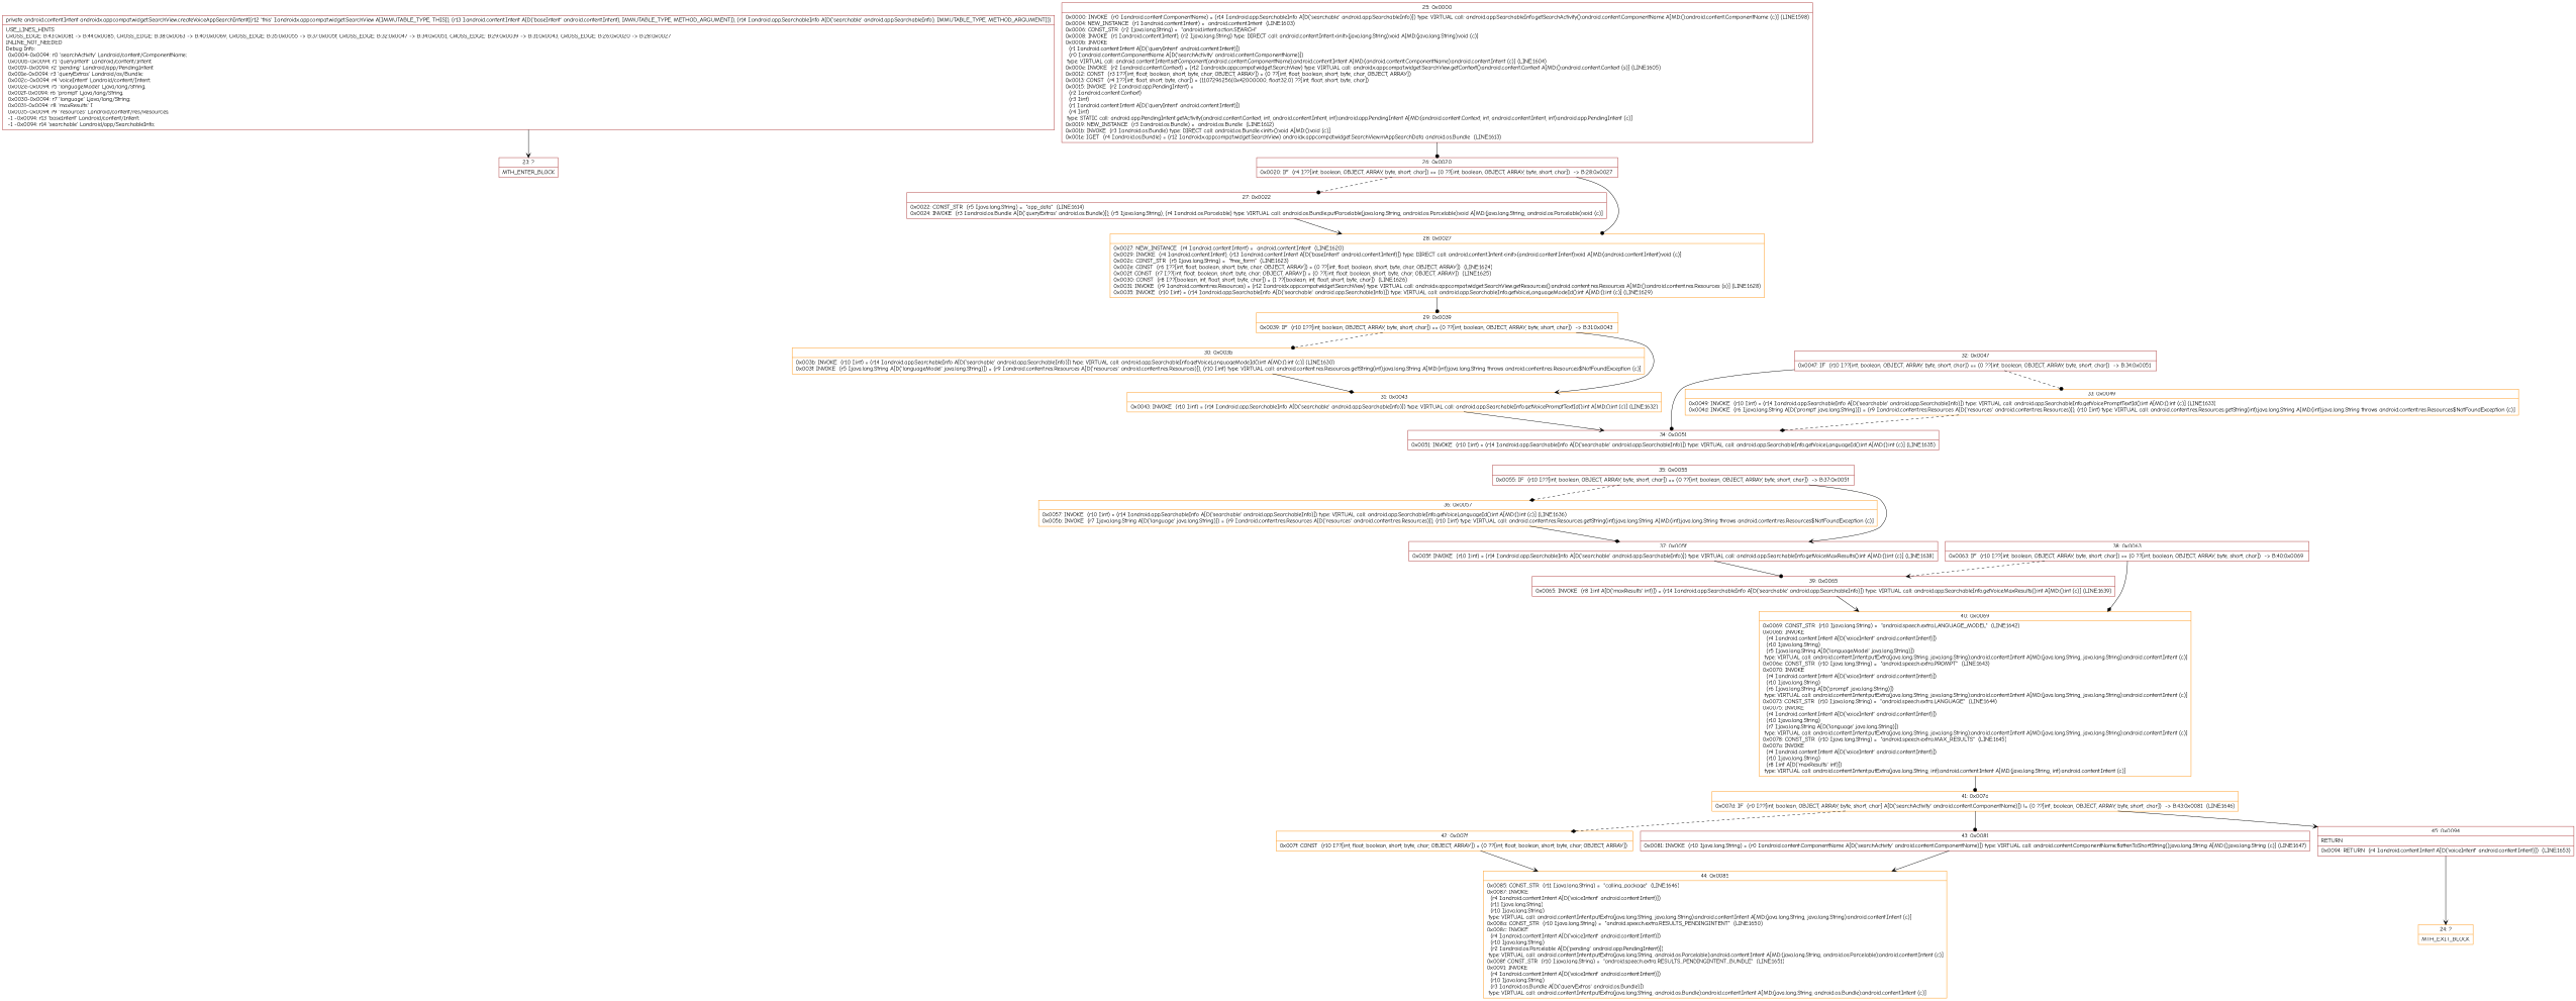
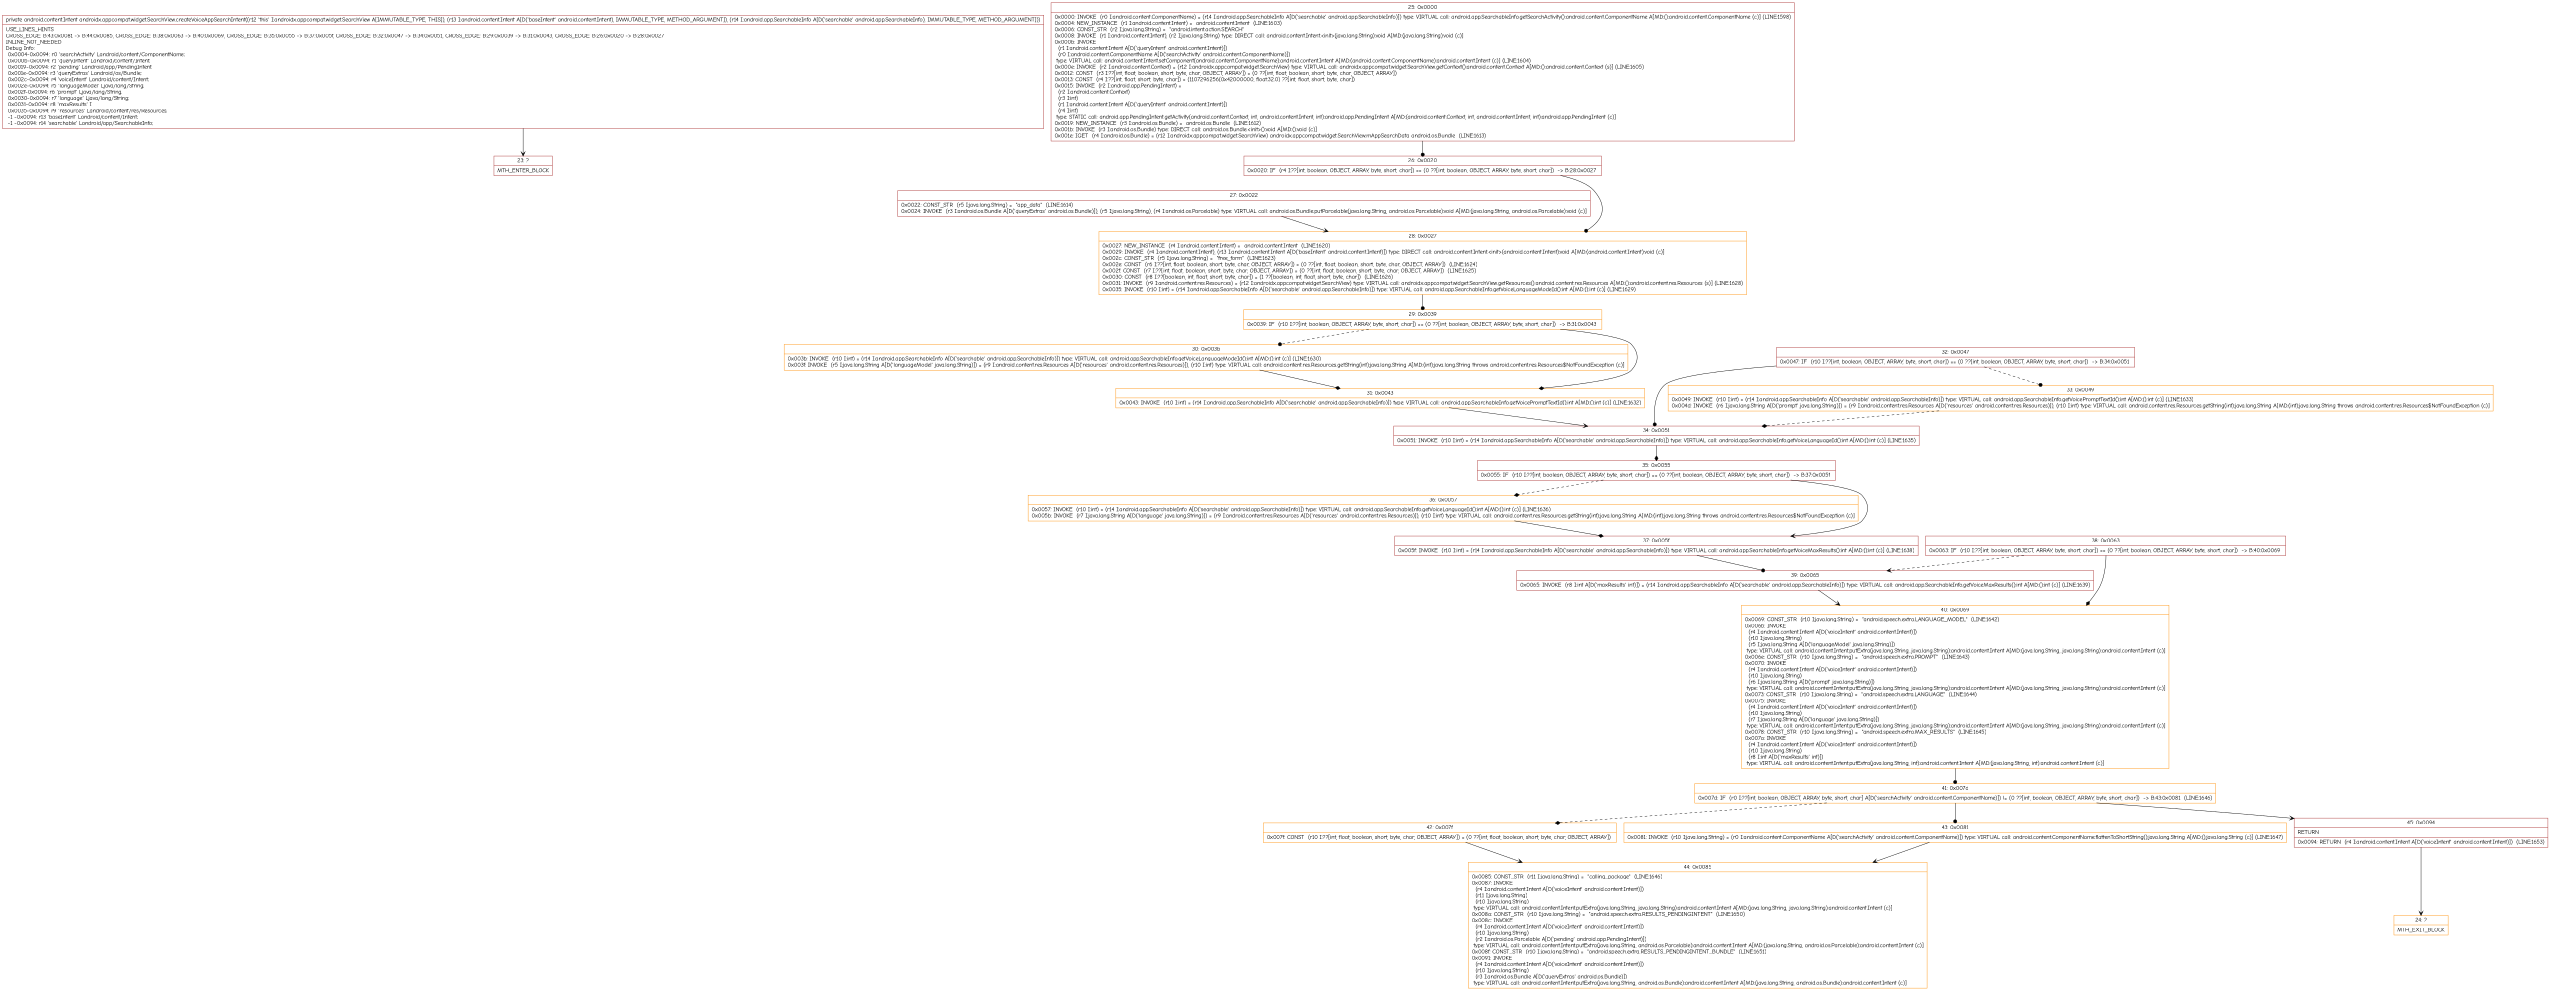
  digraph {
    fontname="Comic Neue"
    node [color=brown fontname="Comic Neue" shape=record]
    edge [arrowhead=dot fontname="Comic Neue"]
    n1 [label="{23\:\ ?|MTH_ENTER_BLOCK\l}"]
    n2 [label="{25\:\ 0x0000|0x0000: INVOKE  (r0 I:android.content.ComponentName) = (r14 I:android.app.SearchableInfo A[D('searchable' android.app.SearchableInfo)]) type: VIRTUAL call: android.app.SearchableInfo.getSearchActivity():android.content.ComponentName A[MD:():android.content.ComponentName (c)] (LINE:1598)\l0x0004: NEW_INSTANCE  (r1 I:android.content.Intent) =  android.content.Intent  (LINE:1603)\l0x0006: CONST_STR  (r2 I:java.lang.String) =  \"android.intent.action.SEARCH\" \l0x0008: INVOKE  (r1 I:android.content.Intent), (r2 I:java.lang.String) type: DIRECT call: android.content.Intent.\<init\>(java.lang.String):void A[MD:(java.lang.String):void (c)]\l0x000b: INVOKE  \l  (r1 I:android.content.Intent A[D('queryIntent' android.content.Intent)])\l  (r0 I:android.content.ComponentName A[D('searchActivity' android.content.ComponentName)])\l type: VIRTUAL call: android.content.Intent.setComponent(android.content.ComponentName):android.content.Intent A[MD:(android.content.ComponentName):android.content.Intent (c)] (LINE:1604)\l0x000e: INVOKE  (r2 I:android.content.Context) = (r12 I:androidx.appcompat.widget.SearchView) type: VIRTUAL call: androidx.appcompat.widget.SearchView.getContext():android.content.Context A[MD:():android.content.Context (s)] (LINE:1605)\l0x0012: CONST  (r3 I:??[int, float, boolean, short, byte, char, OBJECT, ARRAY]) = (0 ??[int, float, boolean, short, byte, char, OBJECT, ARRAY]) \l0x0013: CONST  (r4 I:??[int, float, short, byte, char]) = (1107296256(0x42000000, float:32.0) ??[int, float, short, byte, char]) \l0x0015: INVOKE  (r2 I:android.app.PendingIntent) = \l  (r2 I:android.content.Context)\l  (r3 I:int)\l  (r1 I:android.content.Intent A[D('queryIntent' android.content.Intent)])\l  (r4 I:int)\l type: STATIC call: android.app.PendingIntent.getActivity(android.content.Context, int, android.content.Intent, int):android.app.PendingIntent A[MD:(android.content.Context, int, android.content.Intent, int):android.app.PendingIntent (c)]\l0x0019: NEW_INSTANCE  (r3 I:android.os.Bundle) =  android.os.Bundle  (LINE:1612)\l0x001b: INVOKE  (r3 I:android.os.Bundle) type: DIRECT call: android.os.Bundle.\<init\>():void A[MD:():void (c)]\l0x001e: IGET  (r4 I:android.os.Bundle) = (r12 I:androidx.appcompat.widget.SearchView) androidx.appcompat.widget.SearchView.mAppSearchData android.os.Bundle  (LINE:1613)\l}"]
    n3 [label="{26\:\ 0x0020|0x0020: IF  (r4 I:??[int, boolean, OBJECT, ARRAY, byte, short, char]) == (0 ??[int, boolean, OBJECT, ARRAY, byte, short, char])  \-\> B:28:0x0027 \l}"]
    n4 [label="{27\:\ 0x0022|0x0022: CONST_STR  (r5 I:java.lang.String) =  \"app_data\"  (LINE:1614)\l0x0024: INVOKE  (r3 I:android.os.Bundle A[D('queryExtras' android.os.Bundle)]), (r5 I:java.lang.String), (r4 I:android.os.Parcelable) type: VIRTUAL call: android.os.Bundle.putParcelable(java.lang.String, android.os.Parcelable):void A[MD:(java.lang.String, android.os.Parcelable):void (c)]\l}"]
    n5 [color=darkorange label="{28\:\ 0x0027|0x0027: NEW_INSTANCE  (r4 I:android.content.Intent) =  android.content.Intent  (LINE:1620)\l0x0029: INVOKE  (r4 I:android.content.Intent), (r13 I:android.content.Intent A[D('baseIntent' android.content.Intent)]) type: DIRECT call: android.content.Intent.\<init\>(android.content.Intent):void A[MD:(android.content.Intent):void (c)]\l0x002c: CONST_STR  (r5 I:java.lang.String) =  \"free_form\"  (LINE:1623)\l0x002e: CONST  (r6 I:??[int, float, boolean, short, byte, char, OBJECT, ARRAY]) = (0 ??[int, float, boolean, short, byte, char, OBJECT, ARRAY])  (LINE:1624)\l0x002f: CONST  (r7 I:??[int, float, boolean, short, byte, char, OBJECT, ARRAY]) = (0 ??[int, float, boolean, short, byte, char, OBJECT, ARRAY])  (LINE:1625)\l0x0030: CONST  (r8 I:??[boolean, int, float, short, byte, char]) = (1 ??[boolean, int, float, short, byte, char])  (LINE:1626)\l0x0031: INVOKE  (r9 I:android.content.res.Resources) = (r12 I:androidx.appcompat.widget.SearchView) type: VIRTUAL call: androidx.appcompat.widget.SearchView.getResources():android.content.res.Resources A[MD:():android.content.res.Resources (s)] (LINE:1628)\l0x0035: INVOKE  (r10 I:int) = (r14 I:android.app.SearchableInfo A[D('searchable' android.app.SearchableInfo)]) type: VIRTUAL call: android.app.SearchableInfo.getVoiceLanguageModeId():int A[MD:():int (c)] (LINE:1629)\l}"]
    n6 [color=darkorange label="{29\:\ 0x0039|0x0039: IF  (r10 I:??[int, boolean, OBJECT, ARRAY, byte, short, char]) == (0 ??[int, boolean, OBJECT, ARRAY, byte, short, char])  \-\> B:31:0x0043 \l}"]
    n7 [color=darkorange label="{30\:\ 0x003b|0x003b: INVOKE  (r10 I:int) = (r14 I:android.app.SearchableInfo A[D('searchable' android.app.SearchableInfo)]) type: VIRTUAL call: android.app.SearchableInfo.getVoiceLanguageModeId():int A[MD:():int (c)] (LINE:1630)\l0x003f: INVOKE  (r5 I:java.lang.String A[D('languageModel' java.lang.String)]) = (r9 I:android.content.res.Resources A[D('resources' android.content.res.Resources)]), (r10 I:int) type: VIRTUAL call: android.content.res.Resources.getString(int):java.lang.String A[MD:(int):java.lang.String throws android.content.res.Resources$NotFoundException (c)]\l}"]
    n8 [color=darkorange label="{31\:\ 0x0043|0x0043: INVOKE  (r10 I:int) = (r14 I:android.app.SearchableInfo A[D('searchable' android.app.SearchableInfo)]) type: VIRTUAL call: android.app.SearchableInfo.getVoicePromptTextId():int A[MD:():int (c)] (LINE:1632)\l}"]
    n9 [label="{34\:\ 0x0051|0x0051: INVOKE  (r10 I:int) = (r14 I:android.app.SearchableInfo A[D('searchable' android.app.SearchableInfo)]) type: VIRTUAL call: android.app.SearchableInfo.getVoiceLanguageId():int A[MD:():int (c)] (LINE:1635)\l}"]
    n10 [label="{32\:\ 0x0047|0x0047: IF  (r10 I:??[int, boolean, OBJECT, ARRAY, byte, short, char]) == (0 ??[int, boolean, OBJECT, ARRAY, byte, short, char])  \-\> B:34:0x0051 \l}"]
    n11 [color=darkorange label="{33\:\ 0x0049|0x0049: INVOKE  (r10 I:int) = (r14 I:android.app.SearchableInfo A[D('searchable' android.app.SearchableInfo)]) type: VIRTUAL call: android.app.SearchableInfo.getVoicePromptTextId():int A[MD:():int (c)] (LINE:1633)\l0x004d: INVOKE  (r6 I:java.lang.String A[D('prompt' java.lang.String)]) = (r9 I:android.content.res.Resources A[D('resources' android.content.res.Resources)]), (r10 I:int) type: VIRTUAL call: android.content.res.Resources.getString(int):java.lang.String A[MD:(int):java.lang.String throws android.content.res.Resources$NotFoundException (c)]\l}"]
    n12 [label="{35\:\ 0x0055|0x0055: IF  (r10 I:??[int, boolean, OBJECT, ARRAY, byte, short, char]) == (0 ??[int, boolean, OBJECT, ARRAY, byte, short, char])  \-\> B:37:0x005f \l}"]
    n13 [color=darkorange label="{36\:\ 0x0057|0x0057: INVOKE  (r10 I:int) = (r14 I:android.app.SearchableInfo A[D('searchable' android.app.SearchableInfo)]) type: VIRTUAL call: android.app.SearchableInfo.getVoiceLanguageId():int A[MD:():int (c)] (LINE:1636)\l0x005b: INVOKE  (r7 I:java.lang.String A[D('language' java.lang.String)]) = (r9 I:android.content.res.Resources A[D('resources' android.content.res.Resources)]), (r10 I:int) type: VIRTUAL call: android.content.res.Resources.getString(int):java.lang.String A[MD:(int):java.lang.String throws android.content.res.Resources$NotFoundException (c)]\l}"]
    n14 [label="{37\:\ 0x005f|0x005f: INVOKE  (r10 I:int) = (r14 I:android.app.SearchableInfo A[D('searchable' android.app.SearchableInfo)]) type: VIRTUAL call: android.app.SearchableInfo.getVoiceMaxResults():int A[MD:():int (c)] (LINE:1638)\l}"]
    n15 [label="{39\:\ 0x0065|0x0065: INVOKE  (r8 I:int A[D('maxResults' int)]) = (r14 I:android.app.SearchableInfo A[D('searchable' android.app.SearchableInfo)]) type: VIRTUAL call: android.app.SearchableInfo.getVoiceMaxResults():int A[MD:():int (c)] (LINE:1639)\l}"]
    n16 [label="{38\:\ 0x0063|0x0063: IF  (r10 I:??[int, boolean, OBJECT, ARRAY, byte, short, char]) == (0 ??[int, boolean, OBJECT, ARRAY, byte, short, char])  \-\> B:40:0x0069 \l}"]
    n17 [color=darkorange label="{40\:\ 0x0069|0x0069: CONST_STR  (r10 I:java.lang.String) =  \"android.speech.extra.LANGUAGE_MODEL\"  (LINE:1642)\l0x006b: INVOKE  \l  (r4 I:android.content.Intent A[D('voiceIntent' android.content.Intent)])\l  (r10 I:java.lang.String)\l  (r5 I:java.lang.String A[D('languageModel' java.lang.String)])\l type: VIRTUAL call: android.content.Intent.putExtra(java.lang.String, java.lang.String):android.content.Intent A[MD:(java.lang.String, java.lang.String):android.content.Intent (c)]\l0x006e: CONST_STR  (r10 I:java.lang.String) =  \"android.speech.extra.PROMPT\"  (LINE:1643)\l0x0070: INVOKE  \l  (r4 I:android.content.Intent A[D('voiceIntent' android.content.Intent)])\l  (r10 I:java.lang.String)\l  (r6 I:java.lang.String A[D('prompt' java.lang.String)])\l type: VIRTUAL call: android.content.Intent.putExtra(java.lang.String, java.lang.String):android.content.Intent A[MD:(java.lang.String, java.lang.String):android.content.Intent (c)]\l0x0073: CONST_STR  (r10 I:java.lang.String) =  \"android.speech.extra.LANGUAGE\"  (LINE:1644)\l0x0075: INVOKE  \l  (r4 I:android.content.Intent A[D('voiceIntent' android.content.Intent)])\l  (r10 I:java.lang.String)\l  (r7 I:java.lang.String A[D('language' java.lang.String)])\l type: VIRTUAL call: android.content.Intent.putExtra(java.lang.String, java.lang.String):android.content.Intent A[MD:(java.lang.String, java.lang.String):android.content.Intent (c)]\l0x0078: CONST_STR  (r10 I:java.lang.String) =  \"android.speech.extra.MAX_RESULTS\"  (LINE:1645)\l0x007a: INVOKE  \l  (r4 I:android.content.Intent A[D('voiceIntent' android.content.Intent)])\l  (r10 I:java.lang.String)\l  (r8 I:int A[D('maxResults' int)])\l type: VIRTUAL call: android.content.Intent.putExtra(java.lang.String, int):android.content.Intent A[MD:(java.lang.String, int):android.content.Intent (c)]\l}"]
    n18 [color=darkorange label="{41\:\ 0x007d|0x007d: IF  (r0 I:??[int, boolean, OBJECT, ARRAY, byte, short, char] A[D('searchActivity' android.content.ComponentName)]) != (0 ??[int, boolean, OBJECT, ARRAY, byte, short, char])  \-\> B:43:0x0081  (LINE:1646)\l}"]
    n19 [color=darkorange label="{42\:\ 0x007f|0x007f: CONST  (r10 I:??[int, float, boolean, short, byte, char, OBJECT, ARRAY]) = (0 ??[int, float, boolean, short, byte, char, OBJECT, ARRAY]) \l}"]
-   n20 [label="{43\:\ 0x0081|0x0081: INVOKE  (r10 I:java.lang.String) = (r0 I:android.content.ComponentName A[D('searchActivity' android.content.ComponentName)]) type: VIRTUAL call: android.content.ComponentName.flattenToShortString():java.lang.String A[MD:():java.lang.String (c)] (LINE:1647)\l}"]
+   n20 [color=darkorange label="{43\:\ 0x0081|0x0081: INVOKE  (r10 I:java.lang.String) = (r0 I:android.content.ComponentName A[D('searchActivity' android.content.ComponentName)]) type: VIRTUAL call: android.content.ComponentName.flattenToShortString():java.lang.String A[MD:():java.lang.String (c)] (LINE:1647)\l}"]
    n21 [label="{45\:\ 0x0094|RETURN\l|0x0094: RETURN  (r4 I:android.content.Intent A[D('voiceIntent' android.content.Intent)])  (LINE:1653)\l}"]
    n22 [color=darkorange label="{44\:\ 0x0085|0x0085: CONST_STR  (r11 I:java.lang.String) =  \"calling_package\"  (LINE:1646)\l0x0087: INVOKE  \l  (r4 I:android.content.Intent A[D('voiceIntent' android.content.Intent)])\l  (r11 I:java.lang.String)\l  (r10 I:java.lang.String)\l type: VIRTUAL call: android.content.Intent.putExtra(java.lang.String, java.lang.String):android.content.Intent A[MD:(java.lang.String, java.lang.String):android.content.Intent (c)]\l0x008a: CONST_STR  (r10 I:java.lang.String) =  \"android.speech.extra.RESULTS_PENDINGINTENT\"  (LINE:1650)\l0x008c: INVOKE  \l  (r4 I:android.content.Intent A[D('voiceIntent' android.content.Intent)])\l  (r10 I:java.lang.String)\l  (r2 I:android.os.Parcelable A[D('pending' android.app.PendingIntent)])\l type: VIRTUAL call: android.content.Intent.putExtra(java.lang.String, android.os.Parcelable):android.content.Intent A[MD:(java.lang.String, android.os.Parcelable):android.content.Intent (c)]\l0x008f: CONST_STR  (r10 I:java.lang.String) =  \"android.speech.extra.RESULTS_PENDINGINTENT_BUNDLE\"  (LINE:1651)\l0x0091: INVOKE  \l  (r4 I:android.content.Intent A[D('voiceIntent' android.content.Intent)])\l  (r10 I:java.lang.String)\l  (r3 I:android.os.Bundle A[D('queryExtras' android.os.Bundle)])\l type: VIRTUAL call: android.content.Intent.putExtra(java.lang.String, android.os.Bundle):android.content.Intent A[MD:(java.lang.String, android.os.Bundle):android.content.Intent (c)]\l}"]
    n23 [color=darkorange label="{24\:\ ?|MTH_EXIT_BLOCK\l}"]
    n24 [label="{private android.content.Intent androidx.appcompat.widget.SearchView.createVoiceAppSearchIntent((r12 'this' I:androidx.appcompat.widget.SearchView A[IMMUTABLE_TYPE, THIS]), (r13 I:android.content.Intent A[D('baseIntent' android.content.Intent), IMMUTABLE_TYPE, METHOD_ARGUMENT]), (r14 I:android.app.SearchableInfo A[D('searchable' android.app.SearchableInfo), IMMUTABLE_TYPE, METHOD_ARGUMENT]))  | USE_LINES_HINTS\lCROSS_EDGE: B:43:0x0081 \-\> B:44:0x0085, CROSS_EDGE: B:38:0x0063 \-\> B:40:0x0069, CROSS_EDGE: B:35:0x0055 \-\> B:37:0x005f, CROSS_EDGE: B:32:0x0047 \-\> B:34:0x0051, CROSS_EDGE: B:29:0x0039 \-\> B:31:0x0043, CROSS_EDGE: B:26:0x0020 \-\> B:28:0x0027\lINLINE_NOT_NEEDED\lDebug Info:\l  0x0004\-0x0094: r0 'searchActivity' Landroid\/content\/ComponentName;\l  0x000b\-0x0094: r1 'queryIntent' Landroid\/content\/Intent;\l  0x0019\-0x0094: r2 'pending' Landroid\/app\/PendingIntent;\l  0x001e\-0x0094: r3 'queryExtras' Landroid\/os\/Bundle;\l  0x002c\-0x0094: r4 'voiceIntent' Landroid\/content\/Intent;\l  0x002e\-0x0094: r5 'languageModel' Ljava\/lang\/String;\l  0x002f\-0x0094: r6 'prompt' Ljava\/lang\/String;\l  0x0030\-0x0094: r7 'language' Ljava\/lang\/String;\l  0x0031\-0x0094: r8 'maxResults' I\l  0x0035\-0x0094: r9 'resources' Landroid\/content\/res\/Resources;\l  \-1 \-0x0094: r13 'baseIntent' Landroid\/content\/Intent;\l  \-1 \-0x0094: r14 'searchable' Landroid\/app\/SearchableInfo;\l}"]
    n2 -> n3
-   n3 -> n4 [style=dashed]
    n3 -> n5
    n4 -> n5 [arrowhead=vee]
    n5 -> n6
    n6 -> n7 [style=dashed]
-   n6 -> n8 [arrowhead=vee]
+   n6 -> n8 [arrowhead=diamond]
    n7 -> n8 [arrowhead=diamond]
    n8 -> n9 [arrowhead=vee]
+   n9 -> n12 [arrowhead=diamond]
    n10 -> n9
    n10 -> n11 [style=dashed]
    n11 -> n9 [arrowhead=diamond style=dashed]
    n12 -> n13 [arrowhead=diamond style=dashed]
    n12 -> n14 [arrowhead=vee]
    n13 -> n14 [arrowhead=diamond]
    n14 -> n15
    n15 -> n17 [arrowhead=vee]
    n16 -> n15 [arrowhead=vee style=dashed]
    n16 -> n17 [arrowhead=diamond]
    n17 -> n18
    n18 -> n19 [arrowhead=diamond style=dashed]
    n18 -> n20
    n18 -> n21 [arrowhead=vee]
    n19 -> n22 [arrowhead=vee]
    n20 -> n22 [arrowhead=vee]
    n21 -> n23 [arrowhead=vee]
    n24 -> n1 [arrowhead=vee]
  }
